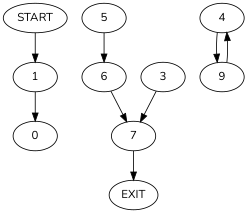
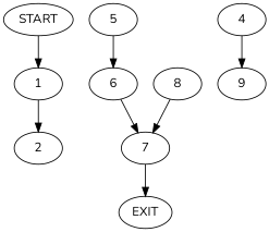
  digraph {
    fontname=Nunito
    node [fontname=Nunito]
    edge [fontname=Nunito]
    n1 [label=START]
    1
-   2 [label=0]
+   2
    n4 [label=EXIT]
    5
    6
    7
    4
    9
-   8 [label=3]
+   8
    n1 -> 1
    1 -> 2
    5 -> 6
    6 -> 7
    7 -> n4
    4 -> 9
-   9 -> 4
    8 -> 7
  }
